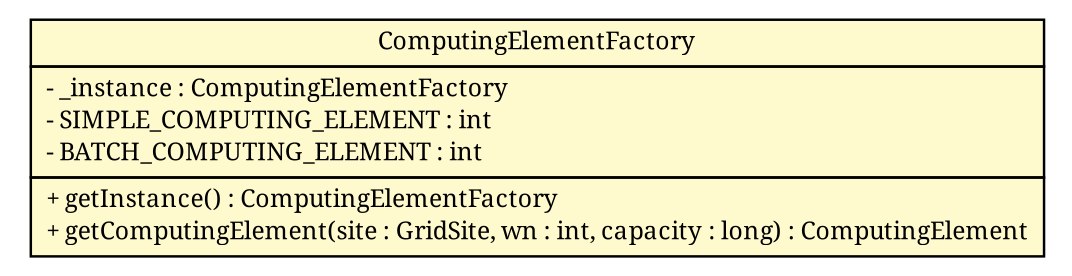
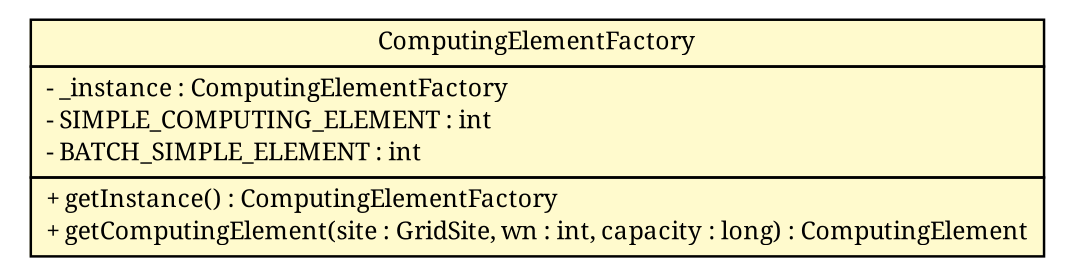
  digraph {
    nodesep=0.25
    ranksep=0.5
    fontname="Noto Serif"
-   n1 [fontcolor=black fontname="Noto Serif" fontsize=10.0 label=<<table title="org.edg.data.replication.optorsim.ComputingElementFactory" border="0" cellborder="1" cellspacing="0" cellpadding="2" port="p" bgcolor="lemonChiffon" href="./ComputingElementFactory.html"> 		<tr><td><table border="0" cellspacing="0" cellpadding="1"> <tr><td align="center" balign="center"> ComputingElementFactory </td></tr> 		</table></td></tr> 		<tr><td><table border="0" cellspacing="0" cellpadding="1"> <tr><td align="left" balign="left"> - _instance : ComputingElementFactory </td></tr> <tr><td align="left" balign="left"> - SIMPLE_COMPUTING_ELEMENT : int </td></tr> <tr><td align="left" balign="left"> - BATCH_COMPUTING_ELEMENT : int </td></tr> 		</table></td></tr> 		<tr><td><table border="0" cellspacing="0" cellpadding="1"> <tr><td align="left" balign="left"> + getInstance() : ComputingElementFactory </td></tr> <tr><td align="left" balign="left"> + getComputingElement(site : GridSite, wn : int, capacity : long) : ComputingElement </td></tr> 		</table></td></tr> 		</table>> shape=plaintext]
+   n1 [fontcolor=black fontname="Noto Serif" fontsize=10.0 label=<<table title="org.edg.data.replication.optorsim.ComputingElementFactory" border="0" cellborder="1" cellspacing="0" cellpadding="2" port="p" bgcolor="lemonChiffon" href="./ComputingElementFactory.html"> 		<tr><td><table border="0" cellspacing="0" cellpadding="1"> <tr><td align="center" balign="center"> ComputingElementFactory </td></tr> 		</table></td></tr> 		<tr><td><table border="0" cellspacing="0" cellpadding="1"> <tr><td align="left" balign="left"> - _instance : ComputingElementFactory </td></tr> <tr><td align="left" balign="left"> - SIMPLE_COMPUTING_ELEMENT : int </td></tr> <tr><td align="left" balign="left"> - BATCH_SIMPLE_ELEMENT : int </td></tr> 		</table></td></tr> 		<tr><td><table border="0" cellspacing="0" cellpadding="1"> <tr><td align="left" balign="left"> + getInstance() : ComputingElementFactory </td></tr> <tr><td align="left" balign="left"> + getComputingElement(site : GridSite, wn : int, capacity : long) : ComputingElement </td></tr> 		</table></td></tr> 		</table>> shape=plaintext]
  }
